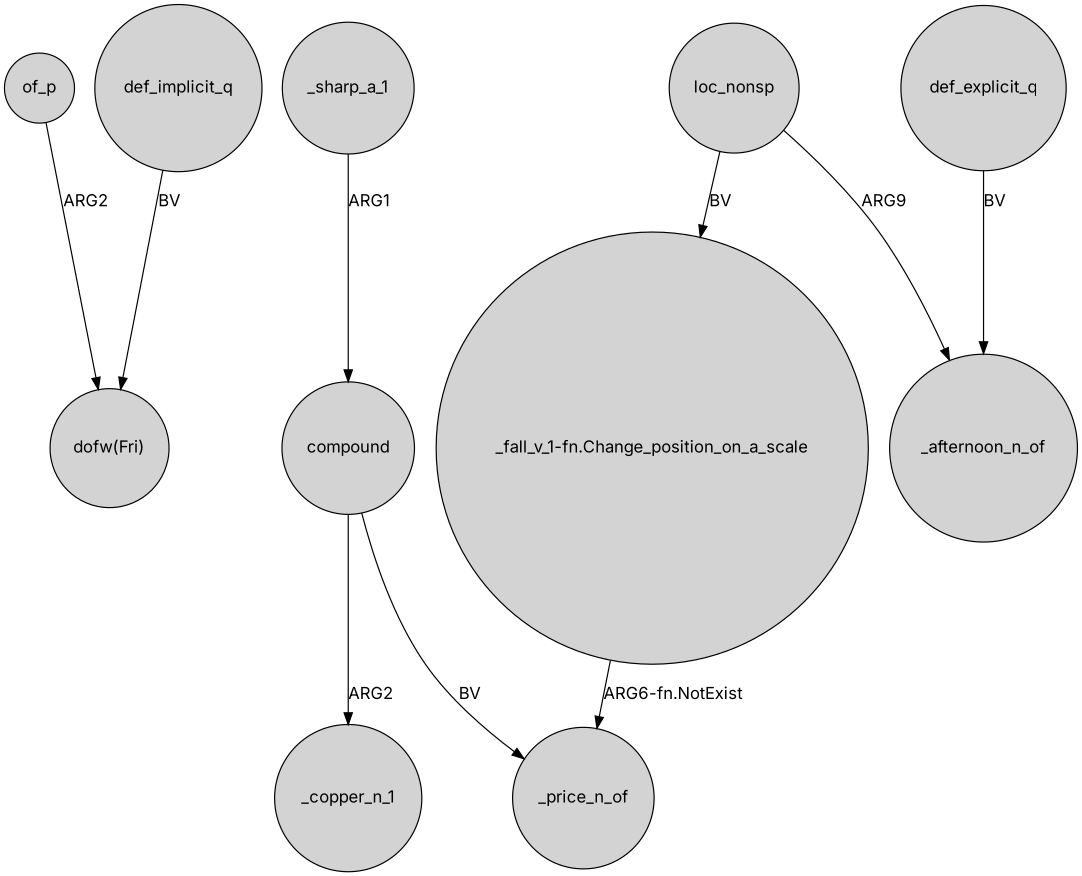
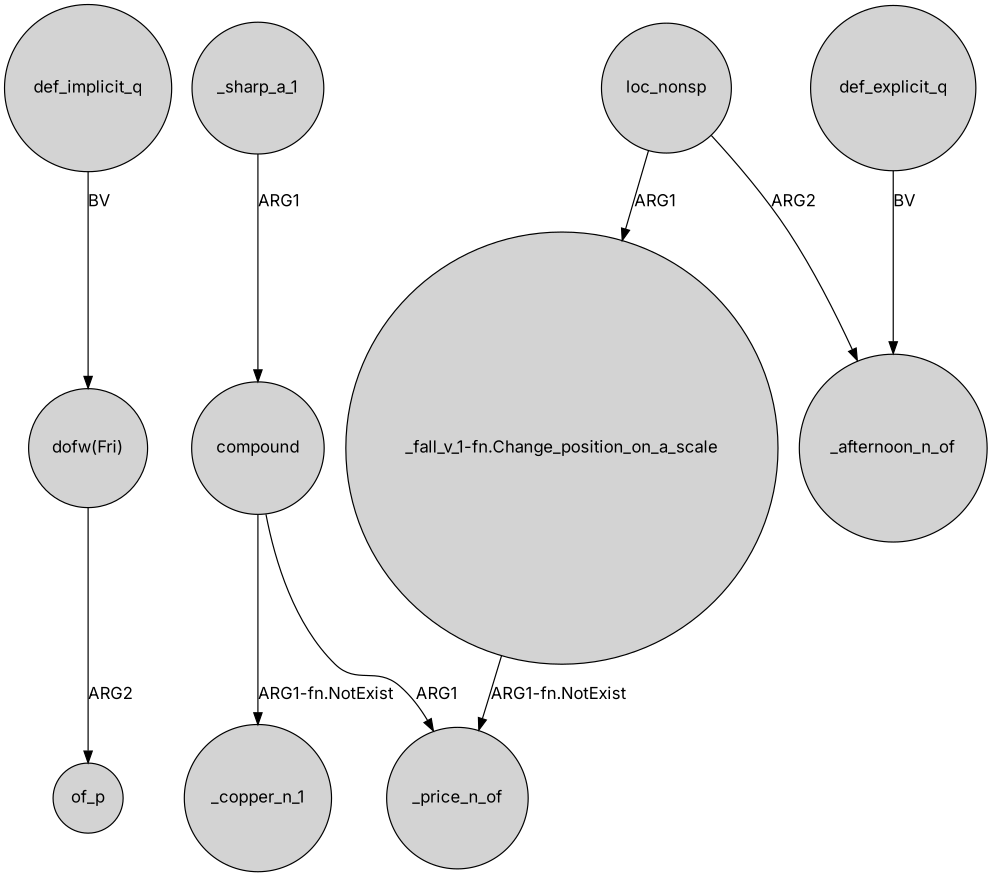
  digraph {
    fontname=Inter
    node [fontname=Inter shape=circle style=filled]
    edge [fontname=Inter]
    of_p
    "dofw(Fri)"
    _sharp_a_1
    compound
    "_fall_v_1-fn.Change_position_on_a_scale"
    _price_n_of
    loc_nonsp
    _afternoon_n_of
    _copper_n_1
    def_implicit_q
    def_explicit_q
-   of_p -> "dofw(Fri)" [label=ARG2]
+   "dofw(Fri)" -> of_p [label=ARG2]
    _sharp_a_1 -> compound [label=ARG1]
-   compound -> _price_n_of [label=BV]
-   compound -> _copper_n_1 [label=ARG2]
-   "_fall_v_1-fn.Change_position_on_a_scale" -> _price_n_of [label="ARG6-fn.NotExist"]
-   loc_nonsp -> "_fall_v_1-fn.Change_position_on_a_scale" [label=BV]
-   loc_nonsp -> _afternoon_n_of [label=ARG9]
+   compound -> _price_n_of [label=ARG1]
+   compound -> _copper_n_1 [label="ARG1-fn.NotExist"]
+   "_fall_v_1-fn.Change_position_on_a_scale" -> _price_n_of [label="ARG1-fn.NotExist"]
+   loc_nonsp -> "_fall_v_1-fn.Change_position_on_a_scale" [label=ARG1]
+   loc_nonsp -> _afternoon_n_of [label=ARG2]
    def_implicit_q -> "dofw(Fri)" [label=BV]
    def_explicit_q -> _afternoon_n_of [label=BV]
  }
